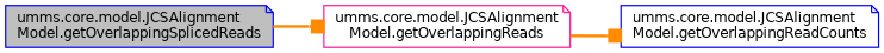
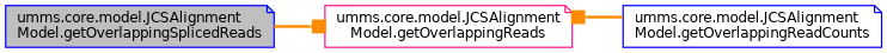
  digraph {
    rankdir=LR
    node [color=blue fillcolor=white fontname=Helvetica fontsize=10 shape=note style=filled]
    edge [color=darkorange fontname=Helvetica fontsize=10 labelfontname=Helvetica labelfontsize=10 style=bold arrowhead=box]
    n1 [fillcolor=grey75 fontcolor=black height=0.2 label="umms.core.model.JCSAlignment\lModel.getOverlappingSplicedReads" width=0.4]
    n2 [color=deeppink height=0.2 label="umms.core.model.JCSAlignment\lModel.getOverlappingReads" width=0.4]
    n3 [height=0.2 label="umms.core.model.JCSAlignment\lModel.getOverlappingReadCounts" width=0.4]
    n1 -> n2
-   n2 -> n3
+   n3 -> n2
  }
